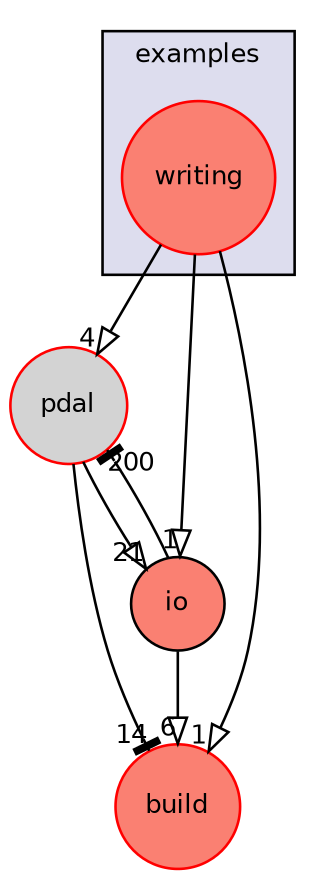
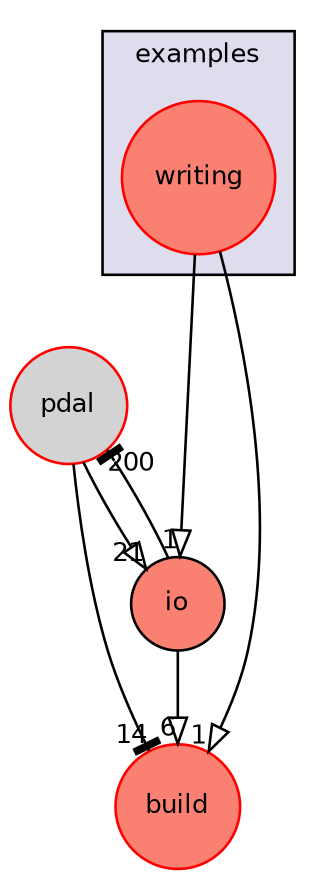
  digraph {
    compound=true
    node [color=red fillcolor=salmon fontname=Helvetica fontsize=10 shape=circle style=filled]
    edge [arrowhead=onormal headlabel=1 labeldistance=1.5 labelfontname=Helvetica labelfontsize=10]
    n1 [label=writing pencolor=black]
    n2 [fillcolor=lightgrey label=pdal]
    n3 [label=build]
    n4 [label=io color=""]
    subgraph cluster_1 {
      bgcolor="#ddddee"
      fontname=Helvetica
      fontsize=10
      label=examples
      pencolor=black
      n1
    }
-   n1 -> n2 [headlabel=4]
    n1 -> n3
    n1 -> n4
    n2 -> n3 [arrowhead=tee headlabel=14]
    n2 -> n4 [headlabel=21]
    n4 -> n2 [arrowhead=tee headlabel=200]
    n4 -> n3 [headlabel=6]
  }
